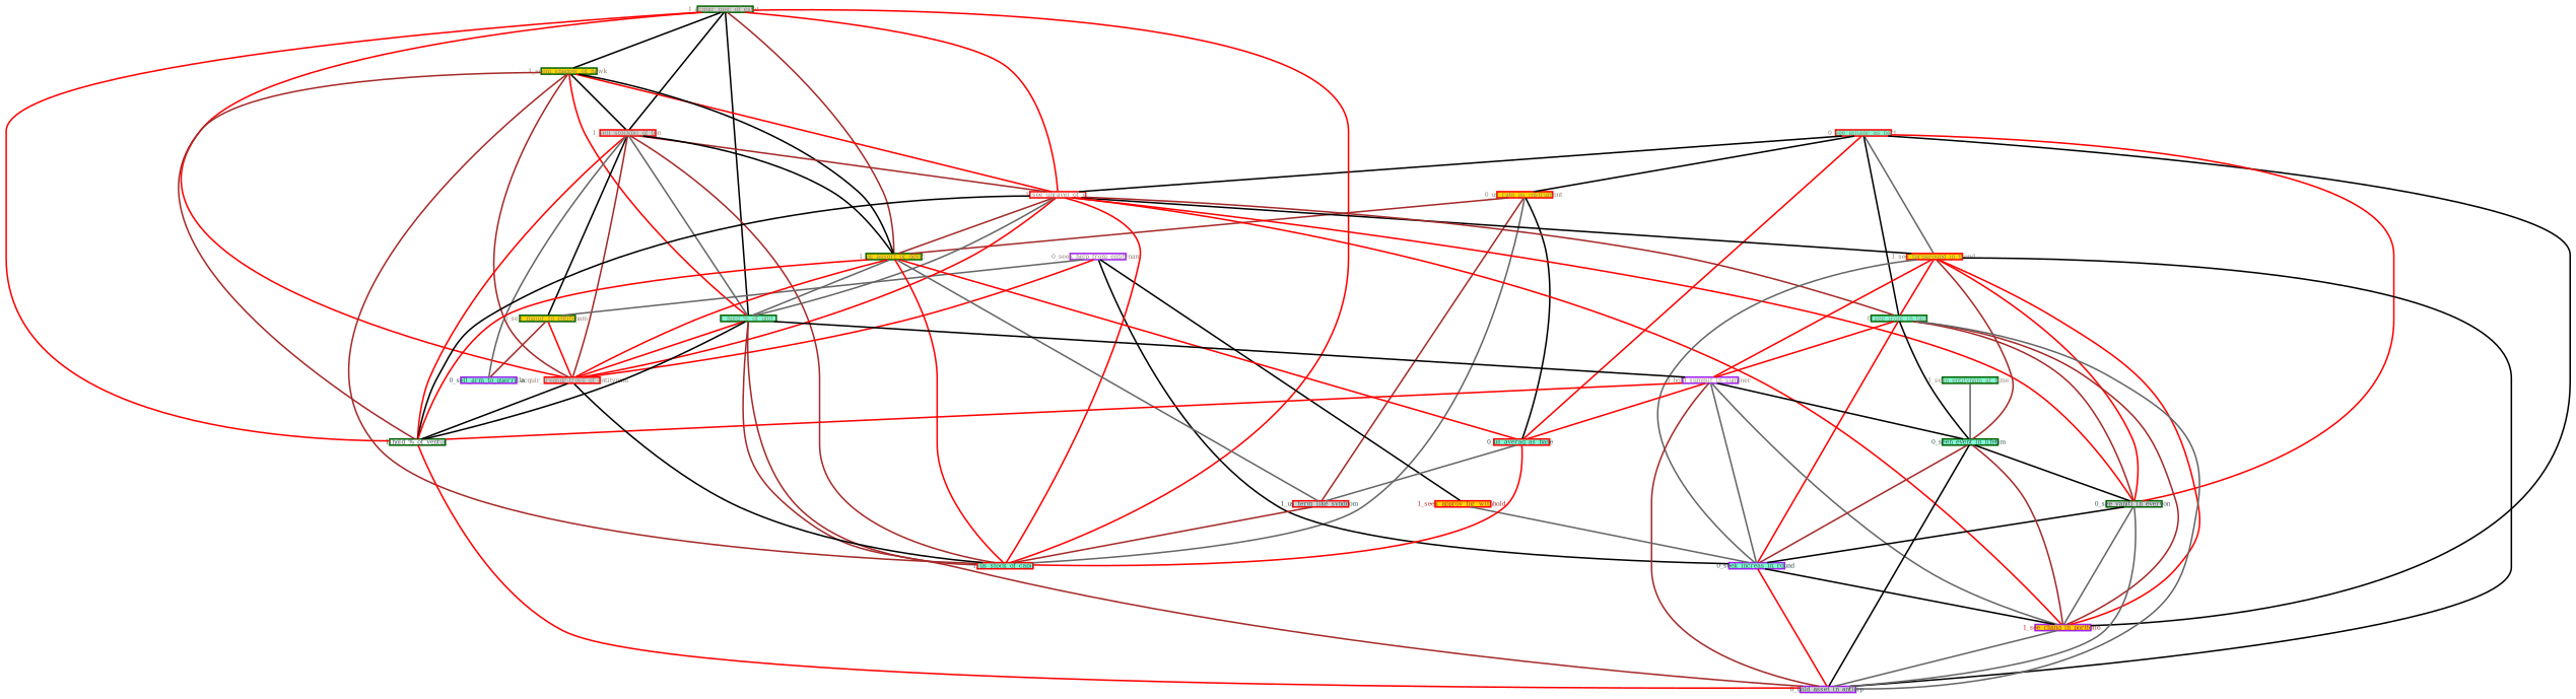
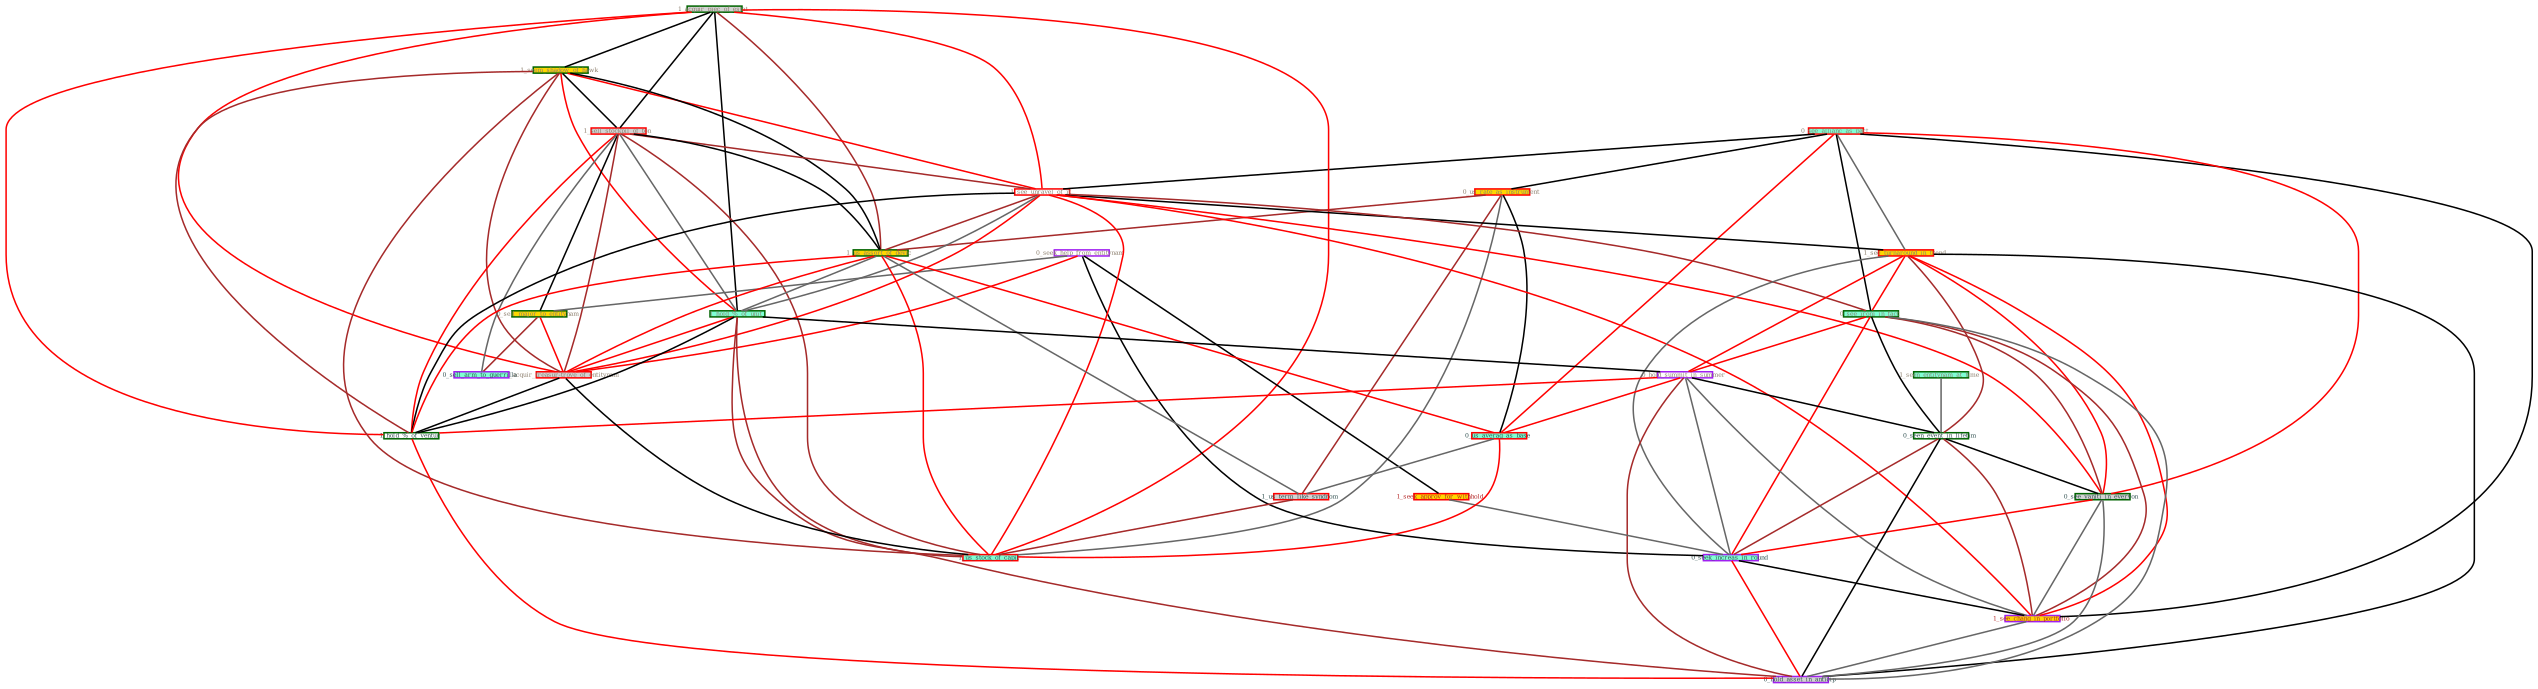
  graph {
    node [color=red fillcolor=aquamarine fixedsize=true fontcolor="#8b7d6b" fontsize=4 shape=polygon style=filled]
    edge [color=red w=1]
    "0_see_allianc_as_part " [height=.06 width=.5]
    "0_us_rate_as_instrument " [fillcolor=gold height=.06 width=.5]
    "1_acquir_piec_of_estat " [color=darkgreen fillcolor=lightgrey height=.06 width=.5]
    "1_seem_shadow_of_hawk " [color=darkgreen fillcolor=gold height=.06 width=.5]
    "1_sell_stockpil_of_ton " [fillcolor=lightgrey height=.06 width=.5]
    "0_seek_help_from_entitynam " [color=purple fillcolor=white height=.06 width=.5]
    "1_see_unravel_of_it " [fillcolor=white height=.06 width=.5]
    "0_sell_major_to_entitynam " [color=darkgreen fillcolor=gold height=.06 width=.5]
    "1_us_assort_of_devic " [color=darkgreen fillcolor=gold height=.06 width=.5]
    "1_see_turnaround_in_trend " [fillcolor=gold height=.06 width=.5]
    "1_hold_%_of_unit " [color=darkgreen height=.06 width=.5]
    "0_see_ironi_in_fact " [color=darkgreen height=.06 width=.5]
    "1_seen_entitynam_at_time " [color=darkgreen height=.06 width=.5]
    "0_hold_summit_in_summer " [color=purple fillcolor=white height=.06 width=.5]
    "1_acquir_treasur-trove_of_entitynam " [fillcolor=lightgrey height=.06 width=.5]
    "1_seek_approv_for_withhold " [fillcolor=gold fontcolor="#b22222" height=.06 width=.5]
    "1_see_chang_in_portfolio " [color=purple fillcolor=gold fontcolor="#b22222" height=.06 width=.5]
    "0_us_averag_as_base " [fontcolor="#2f4f4f" height=.06 width=.5]
    "0_see_vaniti_in_everyon " [color=darkgreen fillcolor=lightgrey fontcolor="#2f4f4f" height=.06 width=.5]
    "1_us_term_like_syndrom " [fillcolor=lightgrey fontcolor="#2f4f4f" height=.06 width=.5]
    "1_us_stock_of_capit " [fontcolor="#2f4f4f" height=.06 width=.5]
    "1_hold_%_of_ventur " [color=darkgreen fillcolor=white fontcolor="#2f4f4f" height=.06 width=.5]
    "0_sell_arm_to_guerrilla " [color=purple fontcolor="#2f4f4f" height=.06 width=.5]
    "0_seek_increas_in_round " [color=purple fontcolor="#2f4f4f" height=.06 width=.5]
-   "0_seen_event_in_lifetim " [color=darkgreen fontcolor="#2f4f4f" height=.06 width=.5]
+   "0_seen_event_in_lifetim " [color=darkgreen fillcolor=white fontcolor="#2f4f4f" height=.06 width=.5]
    "0_hold_asset_in_anticip " [color=purple fillcolor=lightgrey fontcolor="#2f4f4f" height=.06 width=.5]
    subgraph sub_1 {
      "0_see_allianc_as_part "
      "0_us_rate_as_instrument "
      "1_acquir_piec_of_estat "
      "1_seem_shadow_of_hawk "
      "1_sell_stockpil_of_ton "
      "0_seek_help_from_entitynam "
      "1_see_unravel_of_it "
      "0_sell_major_to_entitynam "
      "1_us_assort_of_devic "
      "1_see_turnaround_in_trend "
      "1_hold_%_of_unit "
      "0_see_ironi_in_fact "
      "1_seen_entitynam_at_time "
      "0_hold_summit_in_summer "
      "1_acquir_treasur-trove_of_entitynam "
    }
    subgraph sub_2 {
      "1_seek_approv_for_withhold "
      "1_see_chang_in_portfolio "
    }
    "0_see_allianc_as_part " -- "0_us_rate_as_instrument " [color=black]
    "0_see_allianc_as_part " -- "1_see_unravel_of_it " [color=black]
    "0_see_allianc_as_part " -- "1_see_turnaround_in_trend " [color=gray40]
    "0_see_allianc_as_part " -- "0_see_ironi_in_fact " [color=black]
    "0_see_allianc_as_part " -- "1_see_chang_in_portfolio " [color=black]
    "0_see_allianc_as_part " -- "0_us_averag_as_base "
    "0_see_allianc_as_part " -- "0_see_vaniti_in_everyon "
    "0_us_rate_as_instrument " -- "1_us_assort_of_devic " [color=brown]
    "0_us_rate_as_instrument " -- "0_us_averag_as_base " [color=black w=2]
    "0_us_rate_as_instrument " -- "1_us_term_like_syndrom " [color=brown]
    "0_us_rate_as_instrument " -- "1_us_stock_of_capit " [color=gray40]
    "1_acquir_piec_of_estat " -- "1_seem_shadow_of_hawk " [color=black]
    "1_acquir_piec_of_estat " -- "1_sell_stockpil_of_ton " [color=black]
    "1_acquir_piec_of_estat " -- "1_see_unravel_of_it "
    "1_acquir_piec_of_estat " -- "1_us_assort_of_devic " [color=brown]
    "1_acquir_piec_of_estat " -- "1_hold_%_of_unit " [color=black]
    "1_acquir_piec_of_estat " -- "1_acquir_treasur-trove_of_entitynam " [w=2]
    "1_acquir_piec_of_estat " -- "1_us_stock_of_capit "
    "1_acquir_piec_of_estat " -- "1_hold_%_of_ventur "
    "1_seem_shadow_of_hawk " -- "1_sell_stockpil_of_ton " [color=black]
    "1_seem_shadow_of_hawk " -- "1_see_unravel_of_it "
    "1_seem_shadow_of_hawk " -- "1_us_assort_of_devic " [color=black]
    "1_seem_shadow_of_hawk " -- "1_hold_%_of_unit "
    "1_seem_shadow_of_hawk " -- "1_acquir_treasur-trove_of_entitynam " [color=brown]
    "1_seem_shadow_of_hawk " -- "1_us_stock_of_capit " [color=brown]
    "1_seem_shadow_of_hawk " -- "1_hold_%_of_ventur " [color=brown]
    "1_sell_stockpil_of_ton " -- "1_see_unravel_of_it " [color=brown]
    "1_sell_stockpil_of_ton " -- "0_sell_major_to_entitynam " [color=black]
    "1_sell_stockpil_of_ton " -- "1_us_assort_of_devic " [color=black]
    "1_sell_stockpil_of_ton " -- "1_hold_%_of_unit " [color=gray40]
    "1_sell_stockpil_of_ton " -- "1_acquir_treasur-trove_of_entitynam " [color=brown]
    "1_sell_stockpil_of_ton " -- "1_us_stock_of_capit " [color=brown]
    "1_sell_stockpil_of_ton " -- "1_hold_%_of_ventur "
    "1_sell_stockpil_of_ton " -- "0_sell_arm_to_guerrilla " [color=gray40]
    "0_seek_help_from_entitynam " -- "0_sell_major_to_entitynam " [color=gray40]
    "0_seek_help_from_entitynam " -- "1_acquir_treasur-trove_of_entitynam "
    "0_seek_help_from_entitynam " -- "1_seek_approv_for_withhold " [color=black]
    "0_seek_help_from_entitynam " -- "0_seek_increas_in_round " [color=black]
    "1_see_unravel_of_it " -- "1_us_assort_of_devic " [color=brown]
    "1_see_unravel_of_it " -- "1_see_turnaround_in_trend " [color=black]
    "1_see_unravel_of_it " -- "1_hold_%_of_unit " [color=gray40]
    "1_see_unravel_of_it " -- "0_see_ironi_in_fact " [color=brown]
    "1_see_unravel_of_it " -- "1_acquir_treasur-trove_of_entitynam "
    "1_see_unravel_of_it " -- "1_see_chang_in_portfolio "
    "1_see_unravel_of_it " -- "0_see_vaniti_in_everyon "
    "1_see_unravel_of_it " -- "1_us_stock_of_capit "
    "1_see_unravel_of_it " -- "1_hold_%_of_ventur " [color=black]
    "0_sell_major_to_entitynam " -- "1_acquir_treasur-trove_of_entitynam "
    "0_sell_major_to_entitynam " -- "0_sell_arm_to_guerrilla " [color=brown w=2]
    "1_us_assort_of_devic " -- "1_hold_%_of_unit " [color=gray40]
    "1_us_assort_of_devic " -- "1_acquir_treasur-trove_of_entitynam "
    "1_us_assort_of_devic " -- "0_us_averag_as_base "
    "1_us_assort_of_devic " -- "1_us_term_like_syndrom " [color=gray40]
    "1_us_assort_of_devic " -- "1_us_stock_of_capit " [w=2]
    "1_us_assort_of_devic " -- "1_hold_%_of_ventur "
    "1_see_turnaround_in_trend " -- "0_see_ironi_in_fact " [w=2]
    "1_see_turnaround_in_trend " -- "0_hold_summit_in_summer "
    "1_see_turnaround_in_trend " -- "1_see_chang_in_portfolio " [w=2]
    "1_see_turnaround_in_trend " -- "0_see_vaniti_in_everyon " [w=2]
    "1_see_turnaround_in_trend " -- "0_seek_increas_in_round " [color=gray40]
    "1_see_turnaround_in_trend " -- "0_seen_event_in_lifetim " [color=brown]
    "1_see_turnaround_in_trend " -- "0_hold_asset_in_anticip " [color=black]
    "1_hold_%_of_unit " -- "0_hold_summit_in_summer " [color=black]
    "1_hold_%_of_unit " -- "1_acquir_treasur-trove_of_entitynam "
    "1_hold_%_of_unit " -- "1_us_stock_of_capit " [color=brown]
    "1_hold_%_of_unit " -- "1_hold_%_of_ventur " [color=black w=3]
    "1_hold_%_of_unit " -- "0_hold_asset_in_anticip " [color=brown]
    "0_see_ironi_in_fact " -- "0_hold_summit_in_summer "
    "0_see_ironi_in_fact " -- "1_see_chang_in_portfolio " [color=brown w=2]
    "0_see_ironi_in_fact " -- "0_see_vaniti_in_everyon " [color=brown w=2]
    "0_see_ironi_in_fact " -- "0_seek_increas_in_round "
    "0_see_ironi_in_fact " -- "0_seen_event_in_lifetim " [color=black]
    "0_see_ironi_in_fact " -- "0_hold_asset_in_anticip " [color=gray40]
    "1_seen_entitynam_at_time " -- "0_seen_event_in_lifetim " [color=gray40]
    "0_hold_summit_in_summer " -- "1_see_chang_in_portfolio " [color=gray40]
    "0_hold_summit_in_summer " -- "0_us_averag_as_base "
    "0_hold_summit_in_summer " -- "1_hold_%_of_ventur "
    "0_hold_summit_in_summer " -- "0_seek_increas_in_round " [color=gray40]
    "0_hold_summit_in_summer " -- "0_seen_event_in_lifetim " [color=black]
    "0_hold_summit_in_summer " -- "0_hold_asset_in_anticip " [color=brown w=2]
    "1_acquir_treasur-trove_of_entitynam " -- "1_us_stock_of_capit " [color=black]
    "1_acquir_treasur-trove_of_entitynam " -- "1_hold_%_of_ventur " [color=black]
    "1_seek_approv_for_withhold " -- "0_seek_increas_in_round " [color=gray40]
    "1_see_chang_in_portfolio " -- "0_hold_asset_in_anticip " [color=gray40]
    "0_us_averag_as_base " -- "1_us_term_like_syndrom " [color=gray40]
    "0_us_averag_as_base " -- "1_us_stock_of_capit "
    "0_see_vaniti_in_everyon " -- "1_see_chang_in_portfolio " [color=gray40 w=2]
-   "0_see_vaniti_in_everyon " -- "0_seek_increas_in_round " [color=black]
+   "0_see_vaniti_in_everyon " -- "0_seek_increas_in_round "
    "0_see_vaniti_in_everyon " -- "0_hold_asset_in_anticip " [color=gray40]
    "1_us_term_like_syndrom " -- "1_us_stock_of_capit " [color=brown]
    "1_hold_%_of_ventur " -- "0_hold_asset_in_anticip "
    "0_seek_increas_in_round " -- "1_see_chang_in_portfolio " [color=black]
    "0_seek_increas_in_round " -- "0_hold_asset_in_anticip "
    "0_seen_event_in_lifetim " -- "1_see_chang_in_portfolio " [color=brown]
    "0_seen_event_in_lifetim " -- "0_see_vaniti_in_everyon " [color=black]
    "0_seen_event_in_lifetim " -- "0_seek_increas_in_round " [color=brown]
    "0_seen_event_in_lifetim " -- "0_hold_asset_in_anticip " [color=black]
  }
